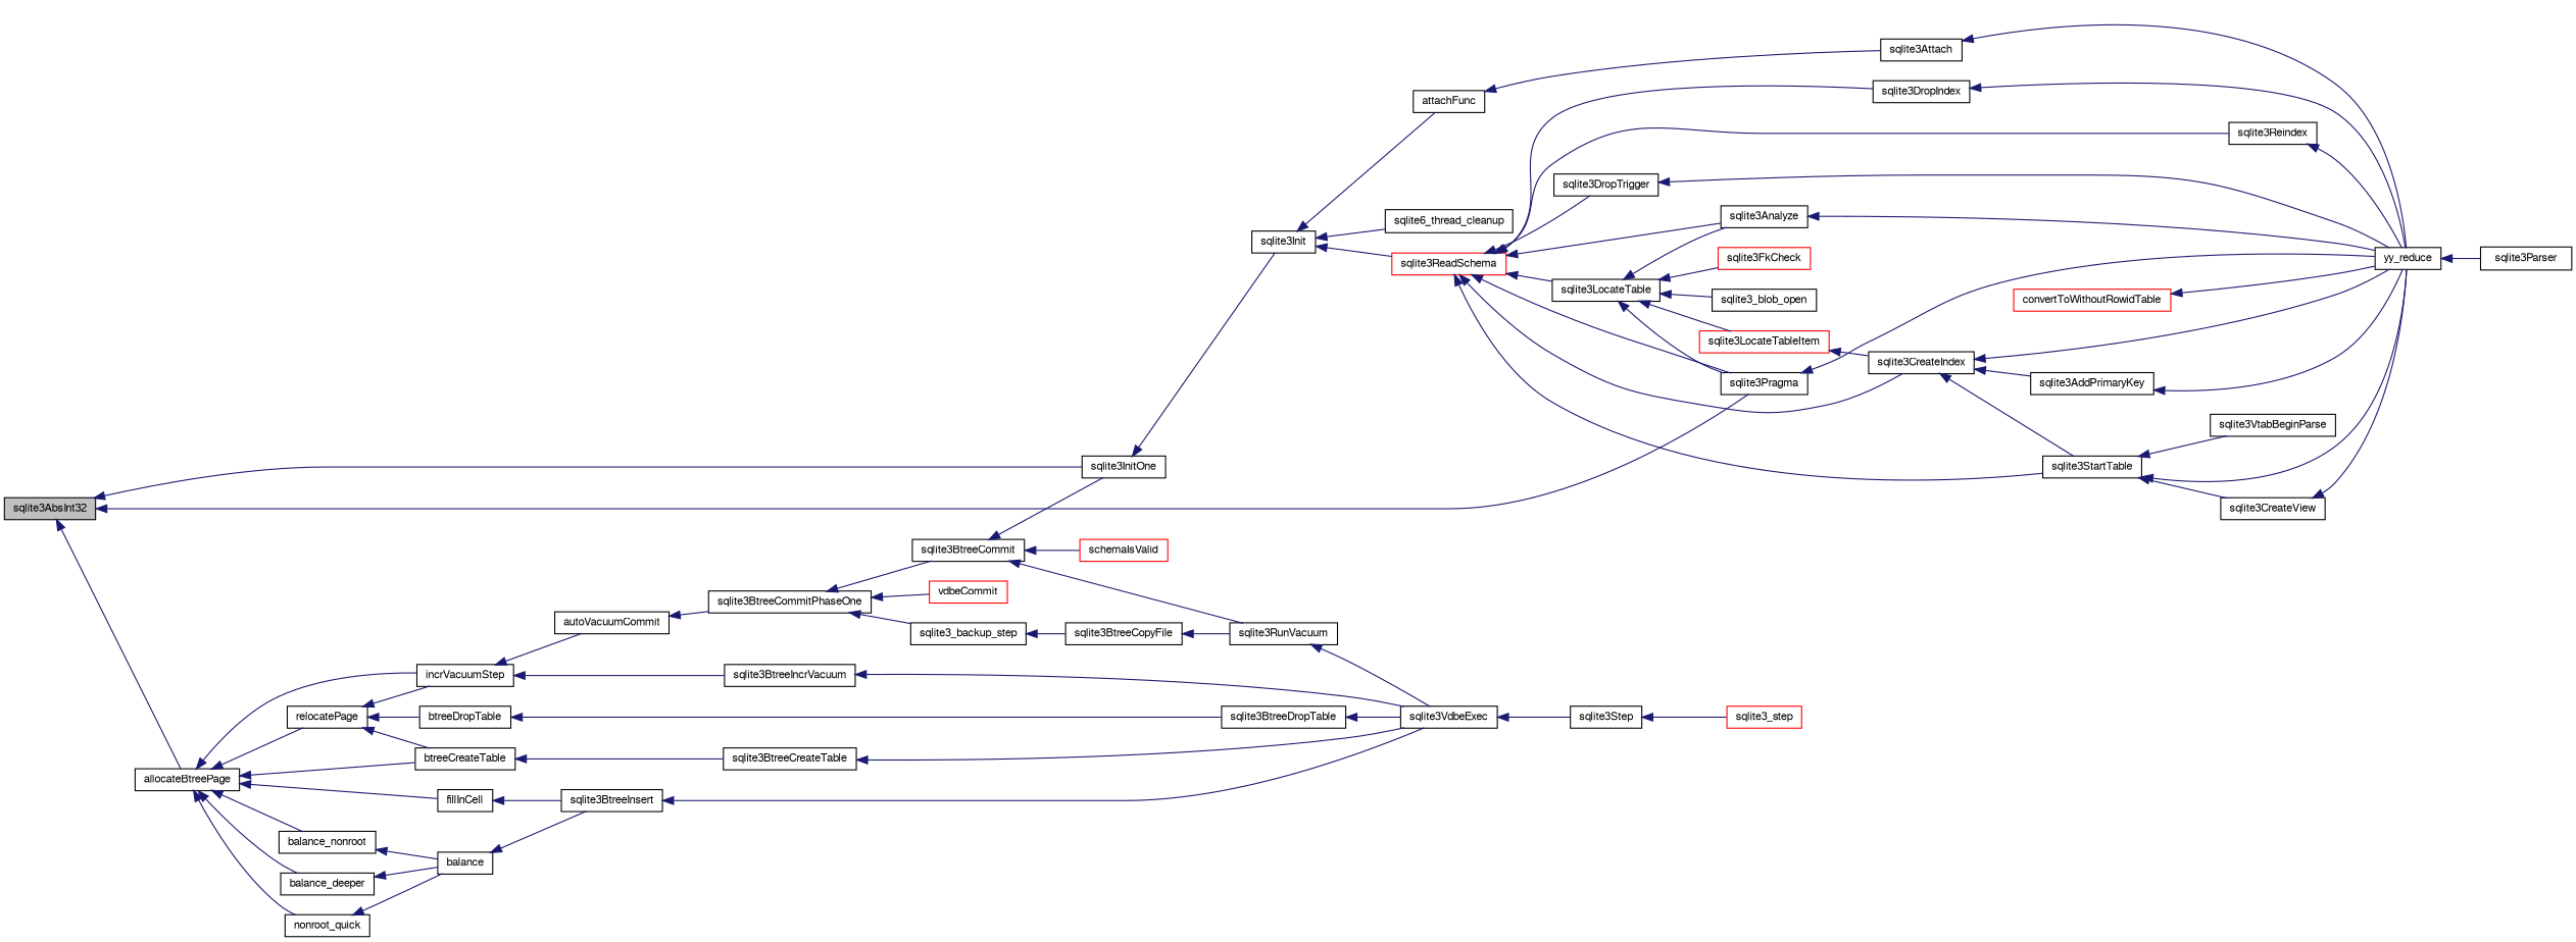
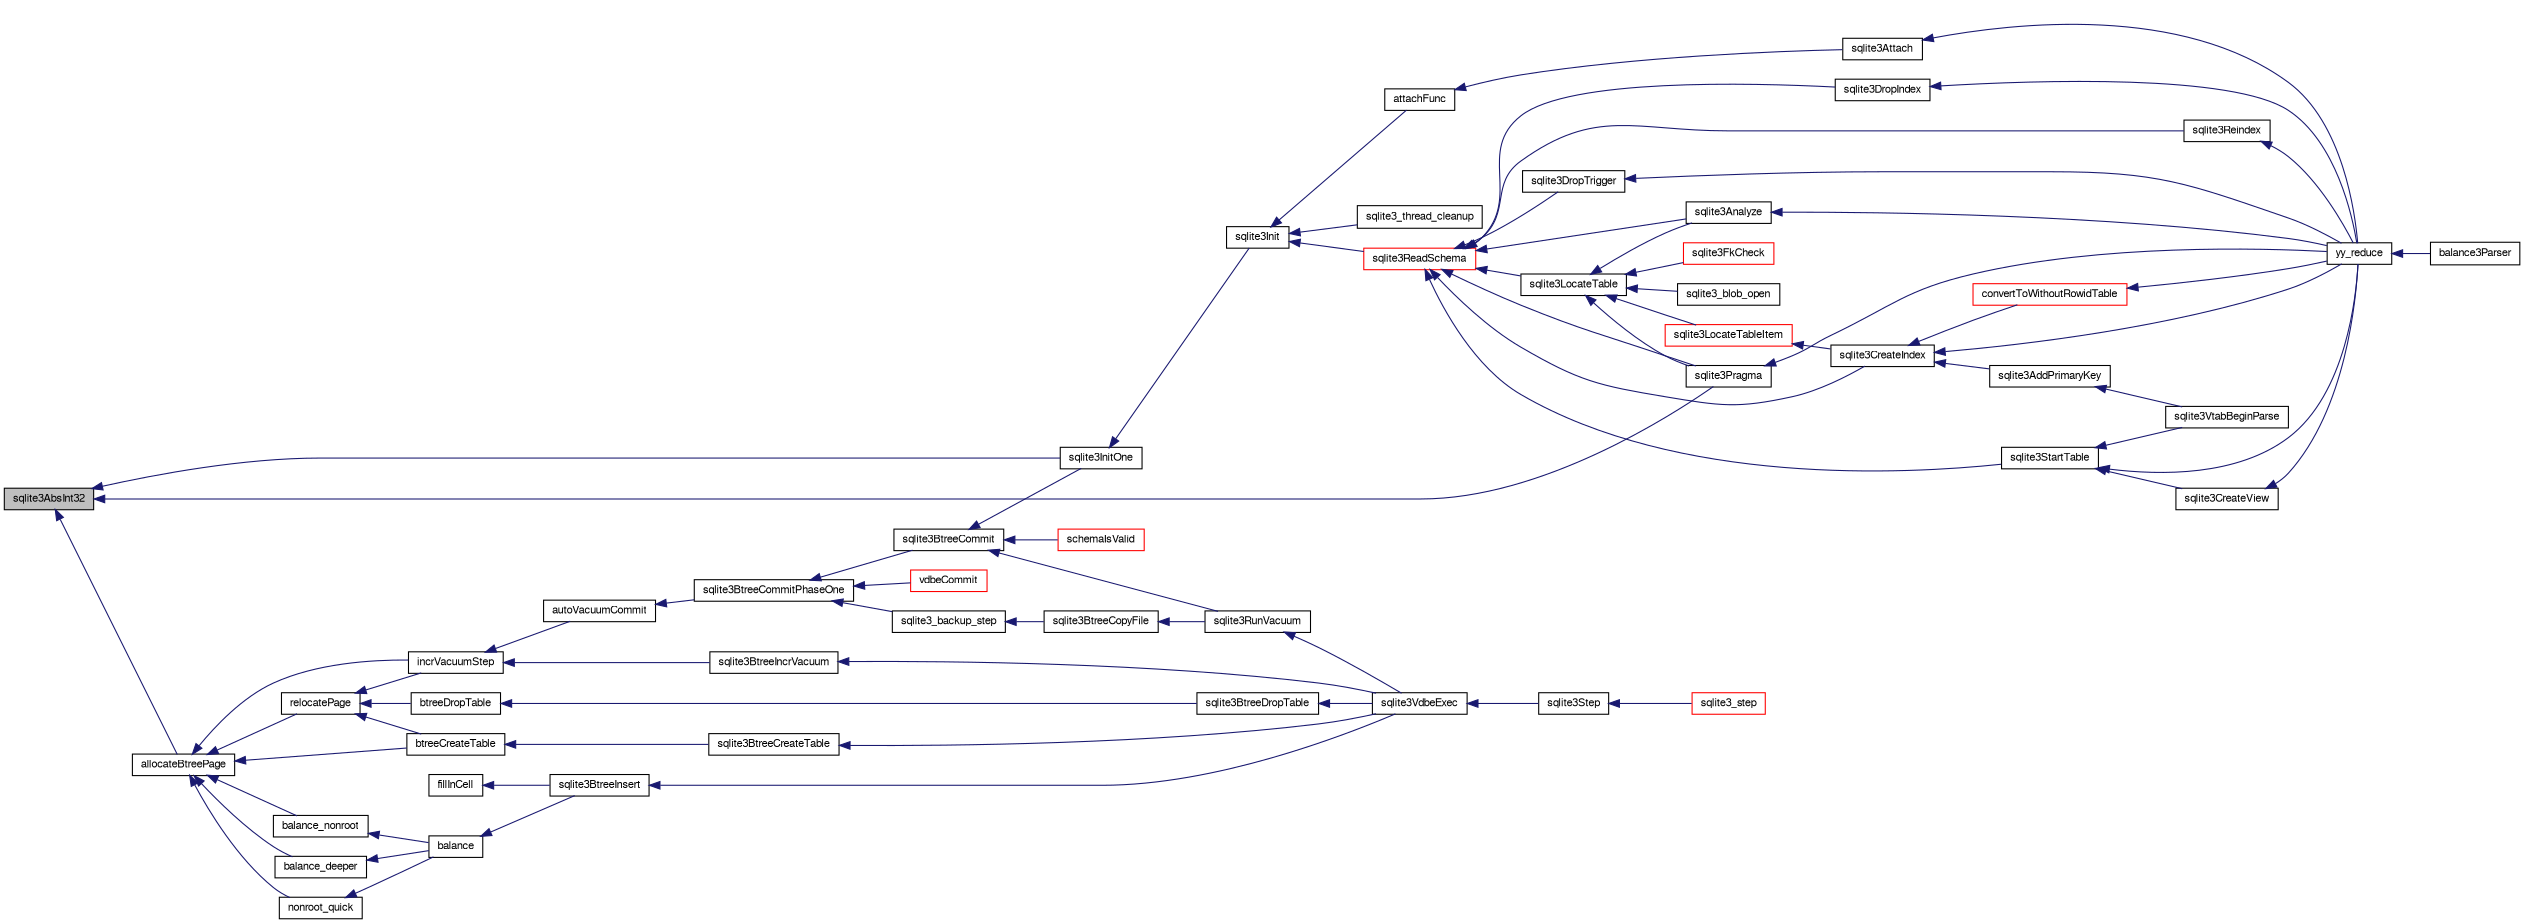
  digraph {
    rankdir=LR
    node [color=black fillcolor=white fontname=FreeSans fontsize=10 shape=record style=filled]
    edge [color=midnightblue dir=back fontname=FreeSans fontsize=10 labelfontname=FreeSans labelfontsize=10 style=solid]
    n1 [fillcolor=grey75 fontcolor=black height=0.2 label=sqlite3AbsInt32 width=0.4]
    n2 [height=0.2 label=allocateBtreePage width=0.4]
    n3 [height=0.2 label=sqlite3InitOne width=0.4]
    n4 [height=0.2 label=sqlite3Pragma width=0.4]
    n5 [height=0.2 label=relocatePage width=0.4]
    n6 [height=0.2 label=incrVacuumStep width=0.4]
    n7 [height=0.2 label=btreeCreateTable width=0.4]
    n8 [height=0.2 label=fillInCell width=0.4]
    n9 [height=0.2 label=nonroot_quick width=0.4]
    n10 [height=0.2 label=balance_nonroot width=0.4]
    n11 [height=0.2 label=balance_deeper width=0.4]
    n12 [height=0.2 label=sqlite3Init width=0.4]
    n13 [height=0.2 label=yy_reduce width=0.4]
    n14 [height=0.2 label=btreeDropTable width=0.4]
    n15 [height=0.2 label=sqlite3BtreeIncrVacuum width=0.4]
    n16 [height=0.2 label=autoVacuumCommit width=0.4]
    n17 [height=0.2 label=sqlite3BtreeCreateTable width=0.4]
    n18 [height=0.2 label=sqlite3BtreeInsert width=0.4]
    n19 [height=0.2 label=balance width=0.4]
    n20 [height=0.2 label=sqlite3BtreeDropTable width=0.4]
    n21 [height=0.2 label=sqlite3VdbeExec width=0.4]
    n22 [height=0.2 label=sqlite3BtreeCommitPhaseOne width=0.4]
    n23 [height=0.2 label=sqlite3Step width=0.4]
    n24 [color=red height=0.2 label=sqlite3_step width=0.4]
    n25 [height=0.2 label=sqlite3BtreeCommit width=0.4]
    n26 [height=0.2 label=sqlite3_backup_step width=0.4]
    n27 [color=red height=0.2 label=vdbeCommit width=0.4]
    n28 [color=red height=0.2 label=schemaIsValid width=0.4]
    n29 [height=0.2 label=sqlite3RunVacuum width=0.4]
    n30 [height=0.2 label=sqlite3BtreeCopyFile width=0.4]
    n31 [height=0.2 label=attachFunc width=0.4]
    n32 [color=red height=0.2 label=sqlite3ReadSchema width=0.4]
-   n33 [height=0.2 label=sqlite6_thread_cleanup width=0.4]
+   n33 [height=0.2 label=sqlite3_thread_cleanup width=0.4]
    n34 [height=0.2 label=sqlite3Attach width=0.4]
    n35 [height=0.2 label=sqlite3Analyze width=0.4]
    n36 [height=0.2 label=sqlite3LocateTable width=0.4]
    n37 [height=0.2 label=sqlite3CreateIndex width=0.4]
    n38 [height=0.2 label=sqlite3StartTable width=0.4]
    n39 [height=0.2 label=sqlite3DropIndex width=0.4]
    n40 [height=0.2 label=sqlite3Reindex width=0.4]
    n41 [height=0.2 label=sqlite3DropTrigger width=0.4]
-   n42 [height=0.2 label=sqlite3Parser width=0.4]
+   n42 [height=0.2 label=balance3Parser width=0.4]
    n43 [height=0.2 label=sqlite3_blob_open width=0.4]
    n44 [color=red height=0.2 label=sqlite3LocateTableItem width=0.4]
    n45 [color=red height=0.2 label=sqlite3FkCheck width=0.4]
    n46 [height=0.2 label=sqlite3AddPrimaryKey width=0.4]
    n47 [color=red height=0.2 label=convertToWithoutRowidTable width=0.4]
    n48 [height=0.2 label=sqlite3CreateView width=0.4]
    n49 [height=0.2 label=sqlite3VtabBeginParse width=0.4]
    n1 -> n2
    n1 -> n3
    n1 -> n4
    n2 -> n5
    n2 -> n6
    n2 -> n7
-   n2 -> n8
    n2 -> n9
    n2 -> n10
    n2 -> n11
    n3 -> n12
    n4 -> n13
    n5 -> n6
    n5 -> n7
    n5 -> n14
    n6 -> n15
    n6 -> n16
    n7 -> n17
    n8 -> n18
    n9 -> n19
    n10 -> n19
    n11 -> n19
    n12 -> n31
    n12 -> n32
    n12 -> n33
    n13 -> n42
    n14 -> n20
    n15 -> n21
    n16 -> n22
    n17 -> n21
    n18 -> n21
    n19 -> n18
    n20 -> n21
    n21 -> n23
    n22 -> n25
    n22 -> n26
    n22 -> n27
    n23 -> n24
    n25 -> n3
    n25 -> n28
    n25 -> n29
    n26 -> n30
    n29 -> n21
    n30 -> n29
    n31 -> n34
    n32 -> n4
    n32 -> n35
    n32 -> n36
    n32 -> n37
    n32 -> n38
    n32 -> n39
    n32 -> n40
    n32 -> n41
    n34 -> n13
    n35 -> n13
    n36 -> n4
    n36 -> n35
    n36 -> n43
    n36 -> n44
    n36 -> n45
    n37 -> n13
    n37 -> n46
-   n37 -> n38
+   n37 -> n47
    n38 -> n13
    n38 -> n48
    n38 -> n49
    n39 -> n13
    n40 -> n13
    n41 -> n13
    n44 -> n37
-   n46 -> n13
+   n46 -> n49
    n47 -> n13
    n48 -> n13
  }
